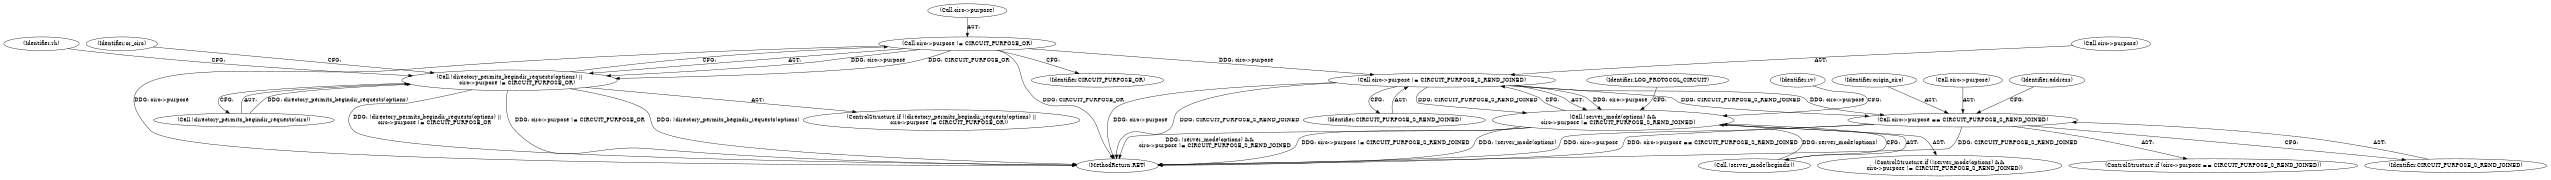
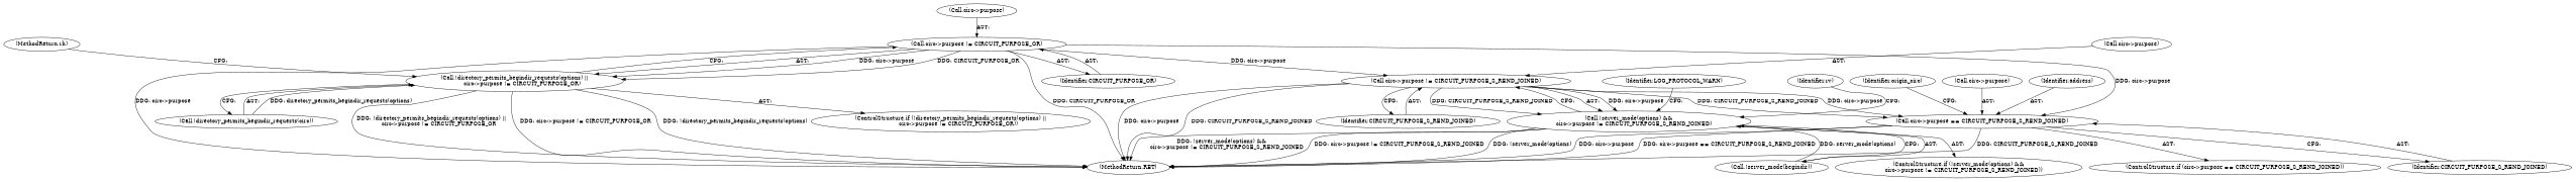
  digraph {
    n1 [label="(Call,circ->purpose != CIRCUIT_PURPOSE_S_REND_JOINED)"]
    n2 [label="(Call,!server_mode(options) &&\n      circ->purpose != CIRCUIT_PURPOSE_S_REND_JOINED)"]
    n3 [label="(Call,circ->purpose == CIRCUIT_PURPOSE_S_REND_JOINED)"]
    n4 [label="(MethodReturn,RET)"]
    n5 [label="(Identifier,CIRCUIT_PURPOSE_S_REND_JOINED)"]
    n6 [label="(Call,!server_mode(begindir))"]
    n7 [label="(ControlStructure,if (!server_mode(options) &&\n      circ->purpose != CIRCUIT_PURPOSE_S_REND_JOINED))"]
    n8 [label="(Call,circ->purpose != CIRCUIT_PURPOSE_OR)"]
    n9 [label="(Call,!directory_permits_begindir_requests(options) ||\n         circ->purpose != CIRCUIT_PURPOSE_OR)"]
    n10 [label="(Identifier,CIRCUIT_PURPOSE_OR)"]
    n11 [label="(ControlStructure,if (circ->purpose == CIRCUIT_PURPOSE_S_REND_JOINED))"]
    n12 [label="(Identifier,CIRCUIT_PURPOSE_S_REND_JOINED)"]
    n13 [label="(ControlStructure,if (!directory_permits_begindir_requests(options) ||\n         circ->purpose != CIRCUIT_PURPOSE_OR))"]
    n14 [label="(Call,!directory_permits_begindir_requests(circ))"]
    n15 [label="(Call,circ->purpose)"]
-   n16 [label="(Identifier,or_circ)"]
    n17 [label="(Identifier,origin_circ)"]
-   n18 [label="(Identifier,rh)"]
-   n19 [label="(Identifier,LOG_PROTOCOL_CIRCUIT)"]
+   n18 [label="(MethodReturn,rh)"]
+   n19 [label="(Identifier,LOG_PROTOCOL_WARN)"]
    n20 [label="(Call,circ->purpose)"]
    n21 [label="(Identifier,address)"]
    n22 [label="(Call,circ->purpose)"]
    n23 [label="(Identifier,rv)"]
    n1 -> n2 [label="AST: "]
    n1 -> n2 [label="DDG: circ->purpose"]
    n1 -> n2 [label="DDG: CIRCUIT_PURPOSE_S_REND_JOINED"]
    n1 -> n3 [label="DDG: circ->purpose"]
    n1 -> n3 [label="DDG: CIRCUIT_PURPOSE_S_REND_JOINED"]
    n1 -> n4 [label="DDG: circ->purpose"]
    n1 -> n4 [label="DDG: CIRCUIT_PURPOSE_S_REND_JOINED"]
    n1 -> n5 [label="CFG: "]
    n2 -> n1 [label="CFG: "]
    n2 -> n4 [label="DDG: circ->purpose != CIRCUIT_PURPOSE_S_REND_JOINED"]
    n2 -> n4 [label="DDG: !server_mode(options)"]
    n2 -> n4 [label="DDG: !server_mode(options) &&\n      circ->purpose != CIRCUIT_PURPOSE_S_REND_JOINED"]
    n2 -> n6 [label="CFG: "]
    n2 -> n7 [label="AST: "]
    n3 -> n4 [label="DDG: circ->purpose == CIRCUIT_PURPOSE_S_REND_JOINED"]
    n3 -> n4 [label="DDG: CIRCUIT_PURPOSE_S_REND_JOINED"]
    n3 -> n4 [label="DDG: circ->purpose"]
    n3 -> n11 [label="AST: "]
    n3 -> n12 [label="CFG: "]
    n5 -> n1 [label="AST: "]
    n6 -> n2 [label="AST: "]
    n6 -> n2 [label="DDG: server_mode(options)"]
    n8 -> n1 [label="DDG: circ->purpose"]
+   n8 -> n3 [label="DDG: circ->purpose"]
    n8 -> n4 [label="DDG: circ->purpose"]
    n8 -> n4 [label="DDG: CIRCUIT_PURPOSE_OR"]
    n8 -> n9 [label="AST: "]
    n8 -> n9 [label="DDG: circ->purpose"]
    n8 -> n9 [label="DDG: CIRCUIT_PURPOSE_OR"]
-   n8 -> n10 [label="CFG: "]
+   n8 -> n10 [label="AST: "]
    n9 -> n4 [label="DDG: !directory_permits_begindir_requests(options) ||\n         circ->purpose != CIRCUIT_PURPOSE_OR"]
    n9 -> n4 [label="DDG: circ->purpose != CIRCUIT_PURPOSE_OR"]
    n9 -> n4 [label="DDG: !directory_permits_begindir_requests(options)"]
    n9 -> n8 [label="CFG: "]
    n9 -> n13 [label="AST: "]
    n9 -> n14 [label="CFG: "]
+   n10 -> n8 [label="AST: "]
    n12 -> n3 [label="AST: "]
    n14 -> n9 [label="AST: "]
    n14 -> n9 [label="DDG: directory_permits_begindir_requests(options)"]
    n15 -> n1 [label="AST: "]
-   n16 -> n9 [label="CFG: "]
-   n17 -> n3 [label="AST: "]
+   n17 -> n3 [label="CFG: "]
    n18 -> n9 [label="CFG: "]
    n19 -> n2 [label="CFG: "]
    n20 -> n3 [label="AST: "]
-   n21 -> n3 [label="CFG: "]
+   n21 -> n3 [label="AST: "]
    n22 -> n8 [label="AST: "]
    n23 -> n2 [label="CFG: "]
  }
